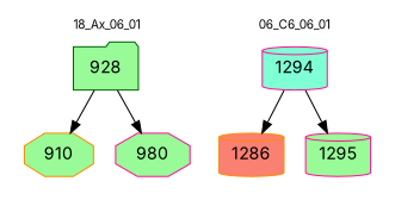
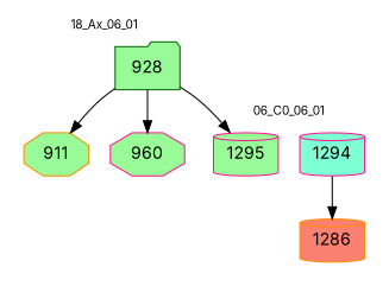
  digraph {
    fontname=Inter
    node [color=deeppink fillcolor=palegreen fontname=Inter shape=cylinder style=filled]
    edge [color=black fontname=Inter]
    n1 [color=darkgreen label=928 shape=folder]
-   n2 [color=darkorange label=910 shape=octagon]
-   n3 [label=980 shape=octagon]
+   n2 [color=darkorange label=911 shape=octagon]
+   n3 [label=960 shape=octagon]
    n4 [fillcolor=aquamarine label=1294]
    n5 [color=darkorange fillcolor=salmon label=1286]
    n6 [label=1295]
    subgraph cluster_1 {
      color=white
      fontsize=10
      label="18_Ax_06_01"
      n1
      n2
      n3
    }
    subgraph cluster_2 {
      color=white
      fontsize=10
-     label="06_C6_06_01"
+     label="06_C0_06_01"
      n4
      n5
      n6
    }
    n1 -> n2
    n1 -> n3
    n4 -> n5
-   n4 -> n6
+   n1 -> n6
  }
